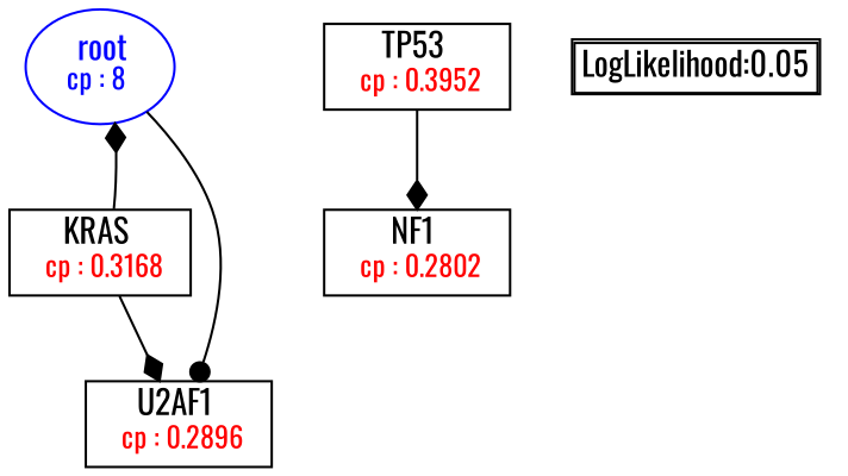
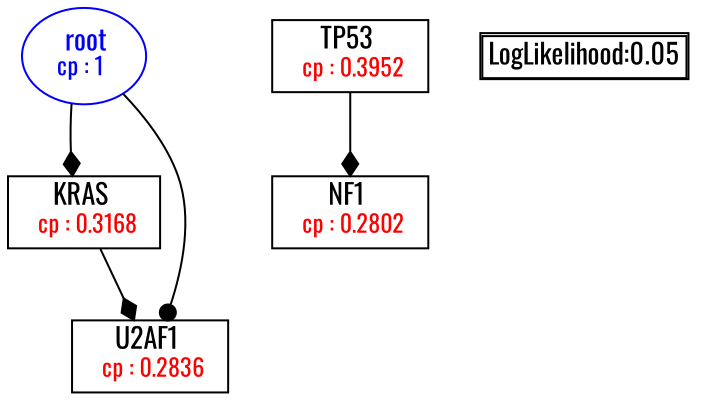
  digraph {
    fontname=Oswald
    fontsize=10
    node [fontname=Oswald shape=box]
    edge [arrowhead=diamond fontname=Oswald]
-   n1 [color=Blue label=<<font color='Blue'> root</font><br/><font color='Blue' POINT-SIZE='12'>cp : 8 </font>> shape=oval]
+   n1 [color=Blue label=<<font color='Blue'> root</font><br/><font color='Blue' POINT-SIZE='12'>cp : 1 </font>> shape=oval]
    n2 [label=<KRAS <br/> <font color='Red' POINT-SIZE='12'> cp : 0.3168 </font>>]
-   n3 [label=<U2AF1 <br/> <font color='Red' POINT-SIZE='12'> cp : 0.2896 </font>>]
+   n3 [label=<U2AF1 <br/> <font color='Red' POINT-SIZE='12'> cp : 0.2836 </font>>]
    n4 [label=<TP53 <br/> <font color='Red' POINT-SIZE='12'> cp : 0.3952 </font>>]
    n5 [label=<NF1 <br/> <font color='Red' POINT-SIZE='12'> cp : 0.2802 </font>>]
    n6 [label=<<TABLE BORDER="1" CELLBORDER="1" CELLSPACING="0" >     <TR><TD ALIGN="LEFT">LogLikelihood:0.05</TD></TR>     </TABLE>> shape=plaintext]
-   n2 -> n1
+   n1 -> n2
    n1 -> n3 [arrowhead=dot]
    n2 -> n3
    n4 -> n5
  }
